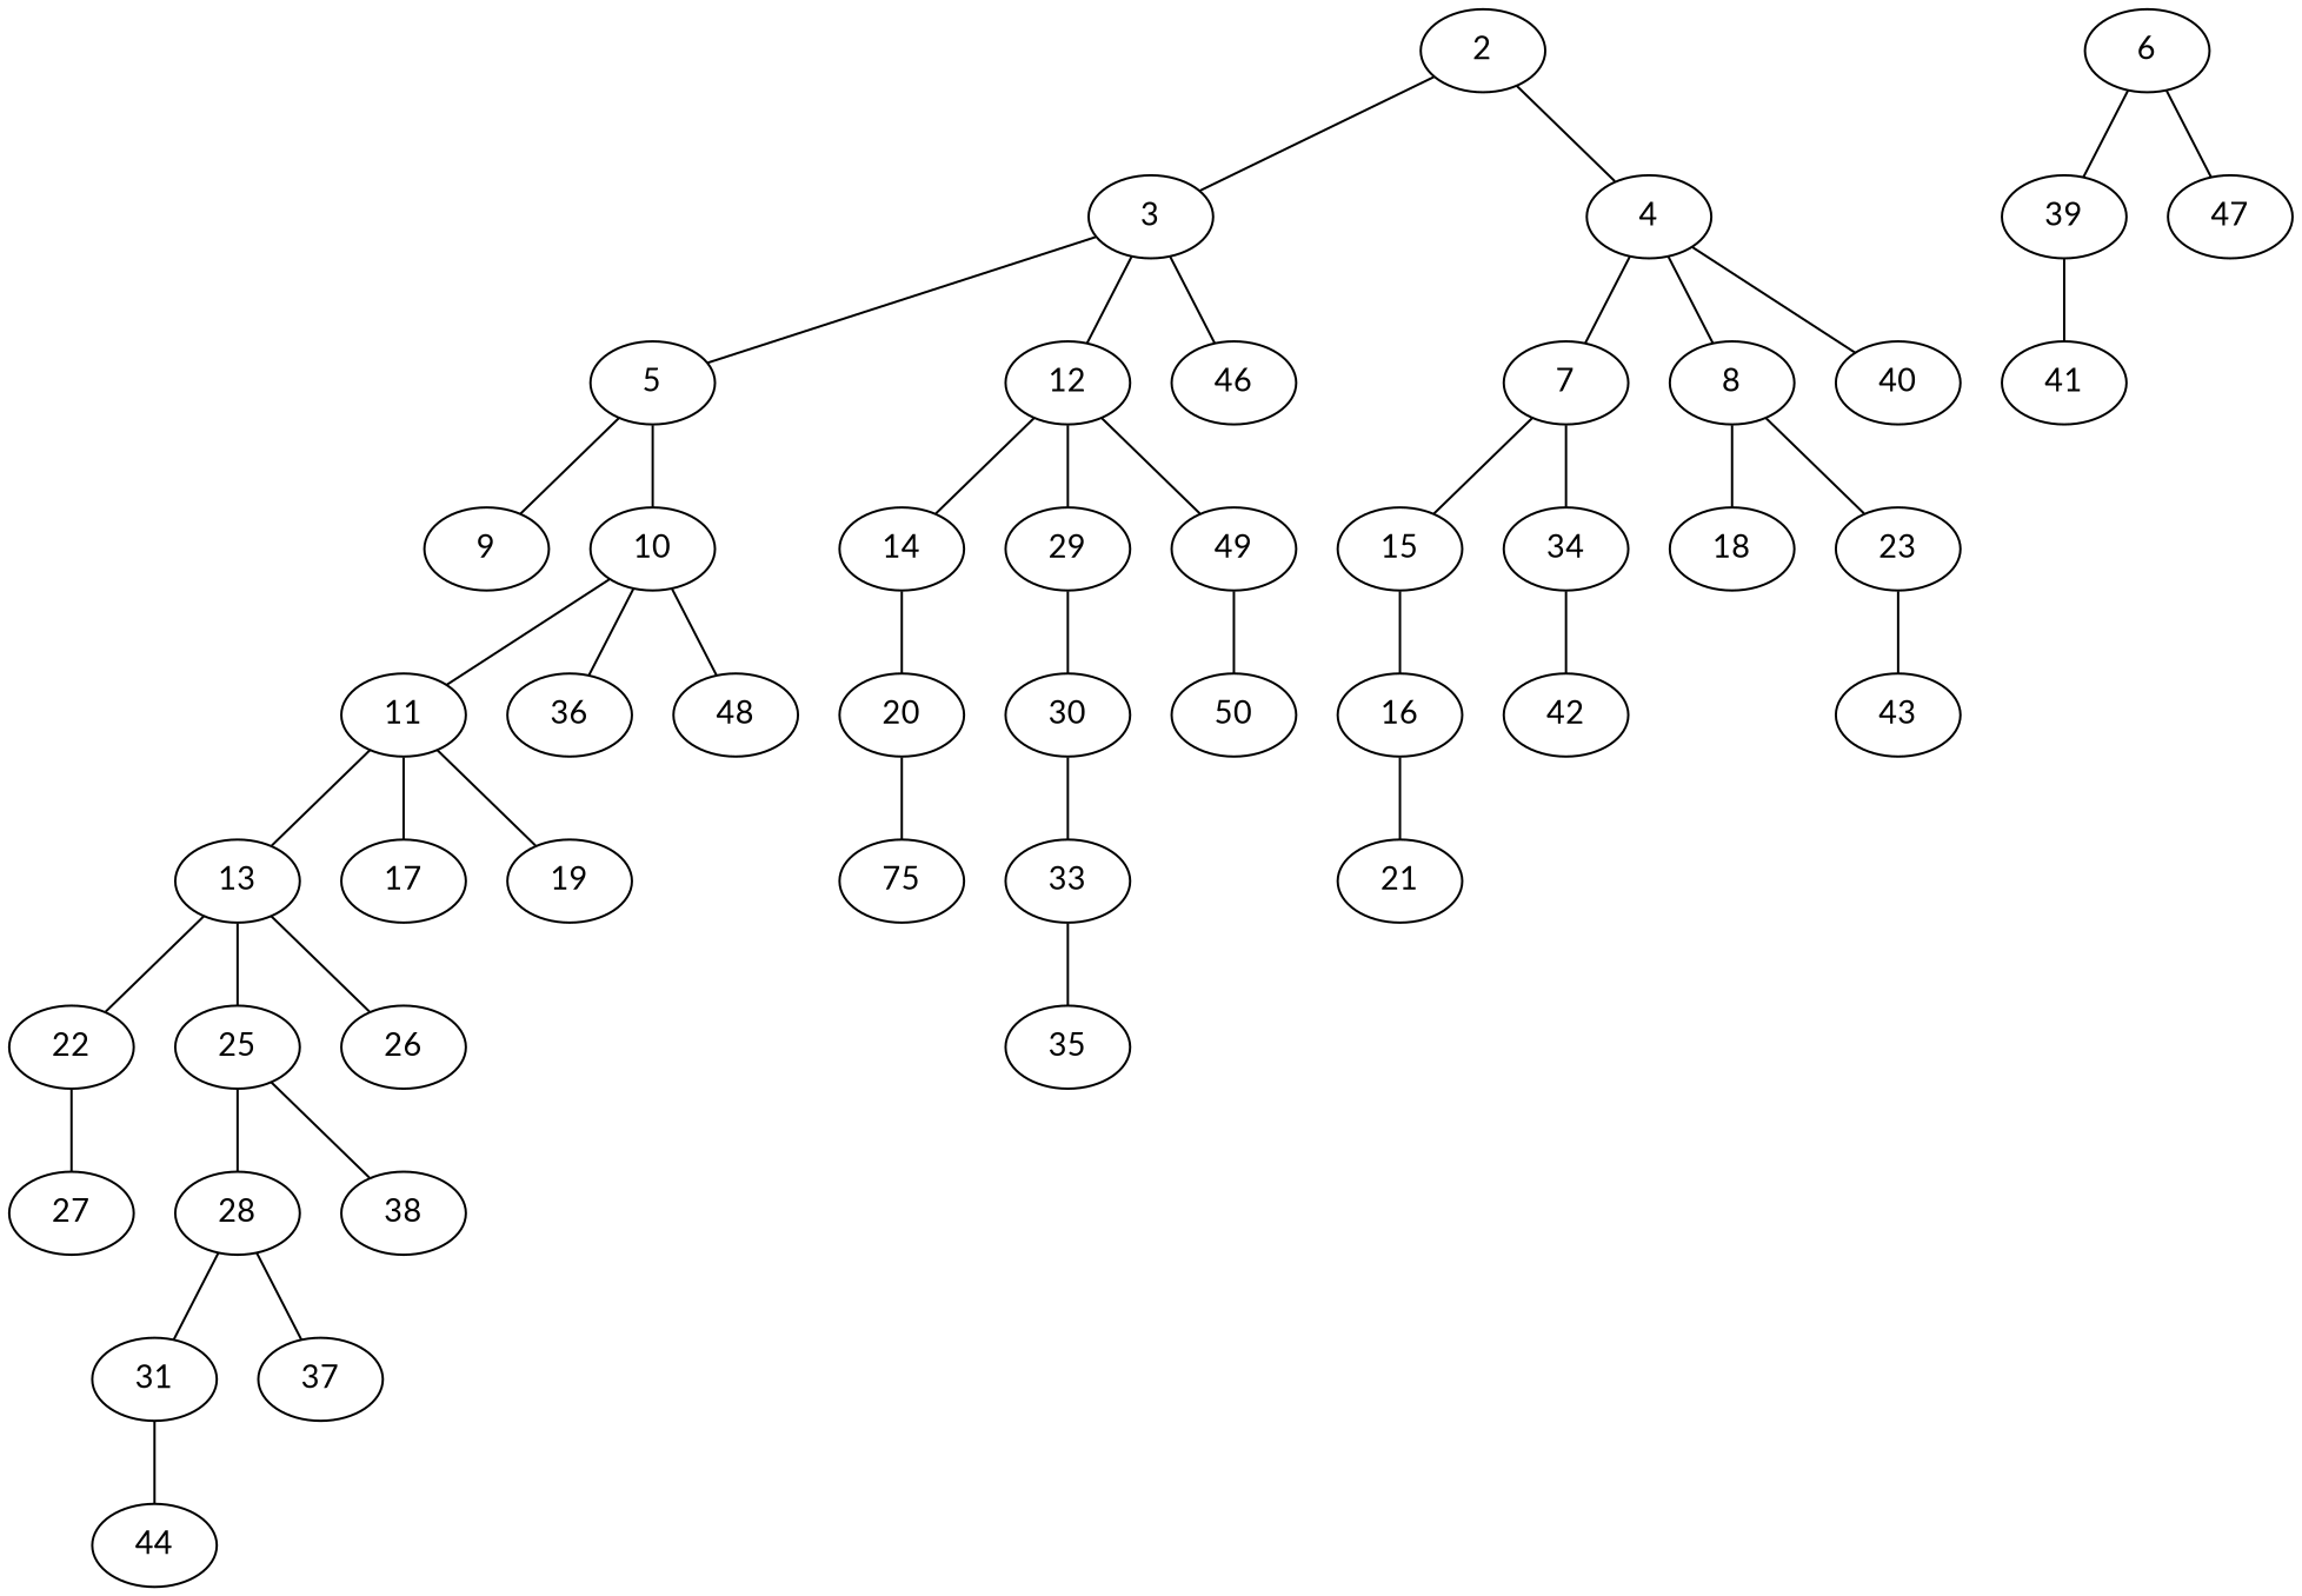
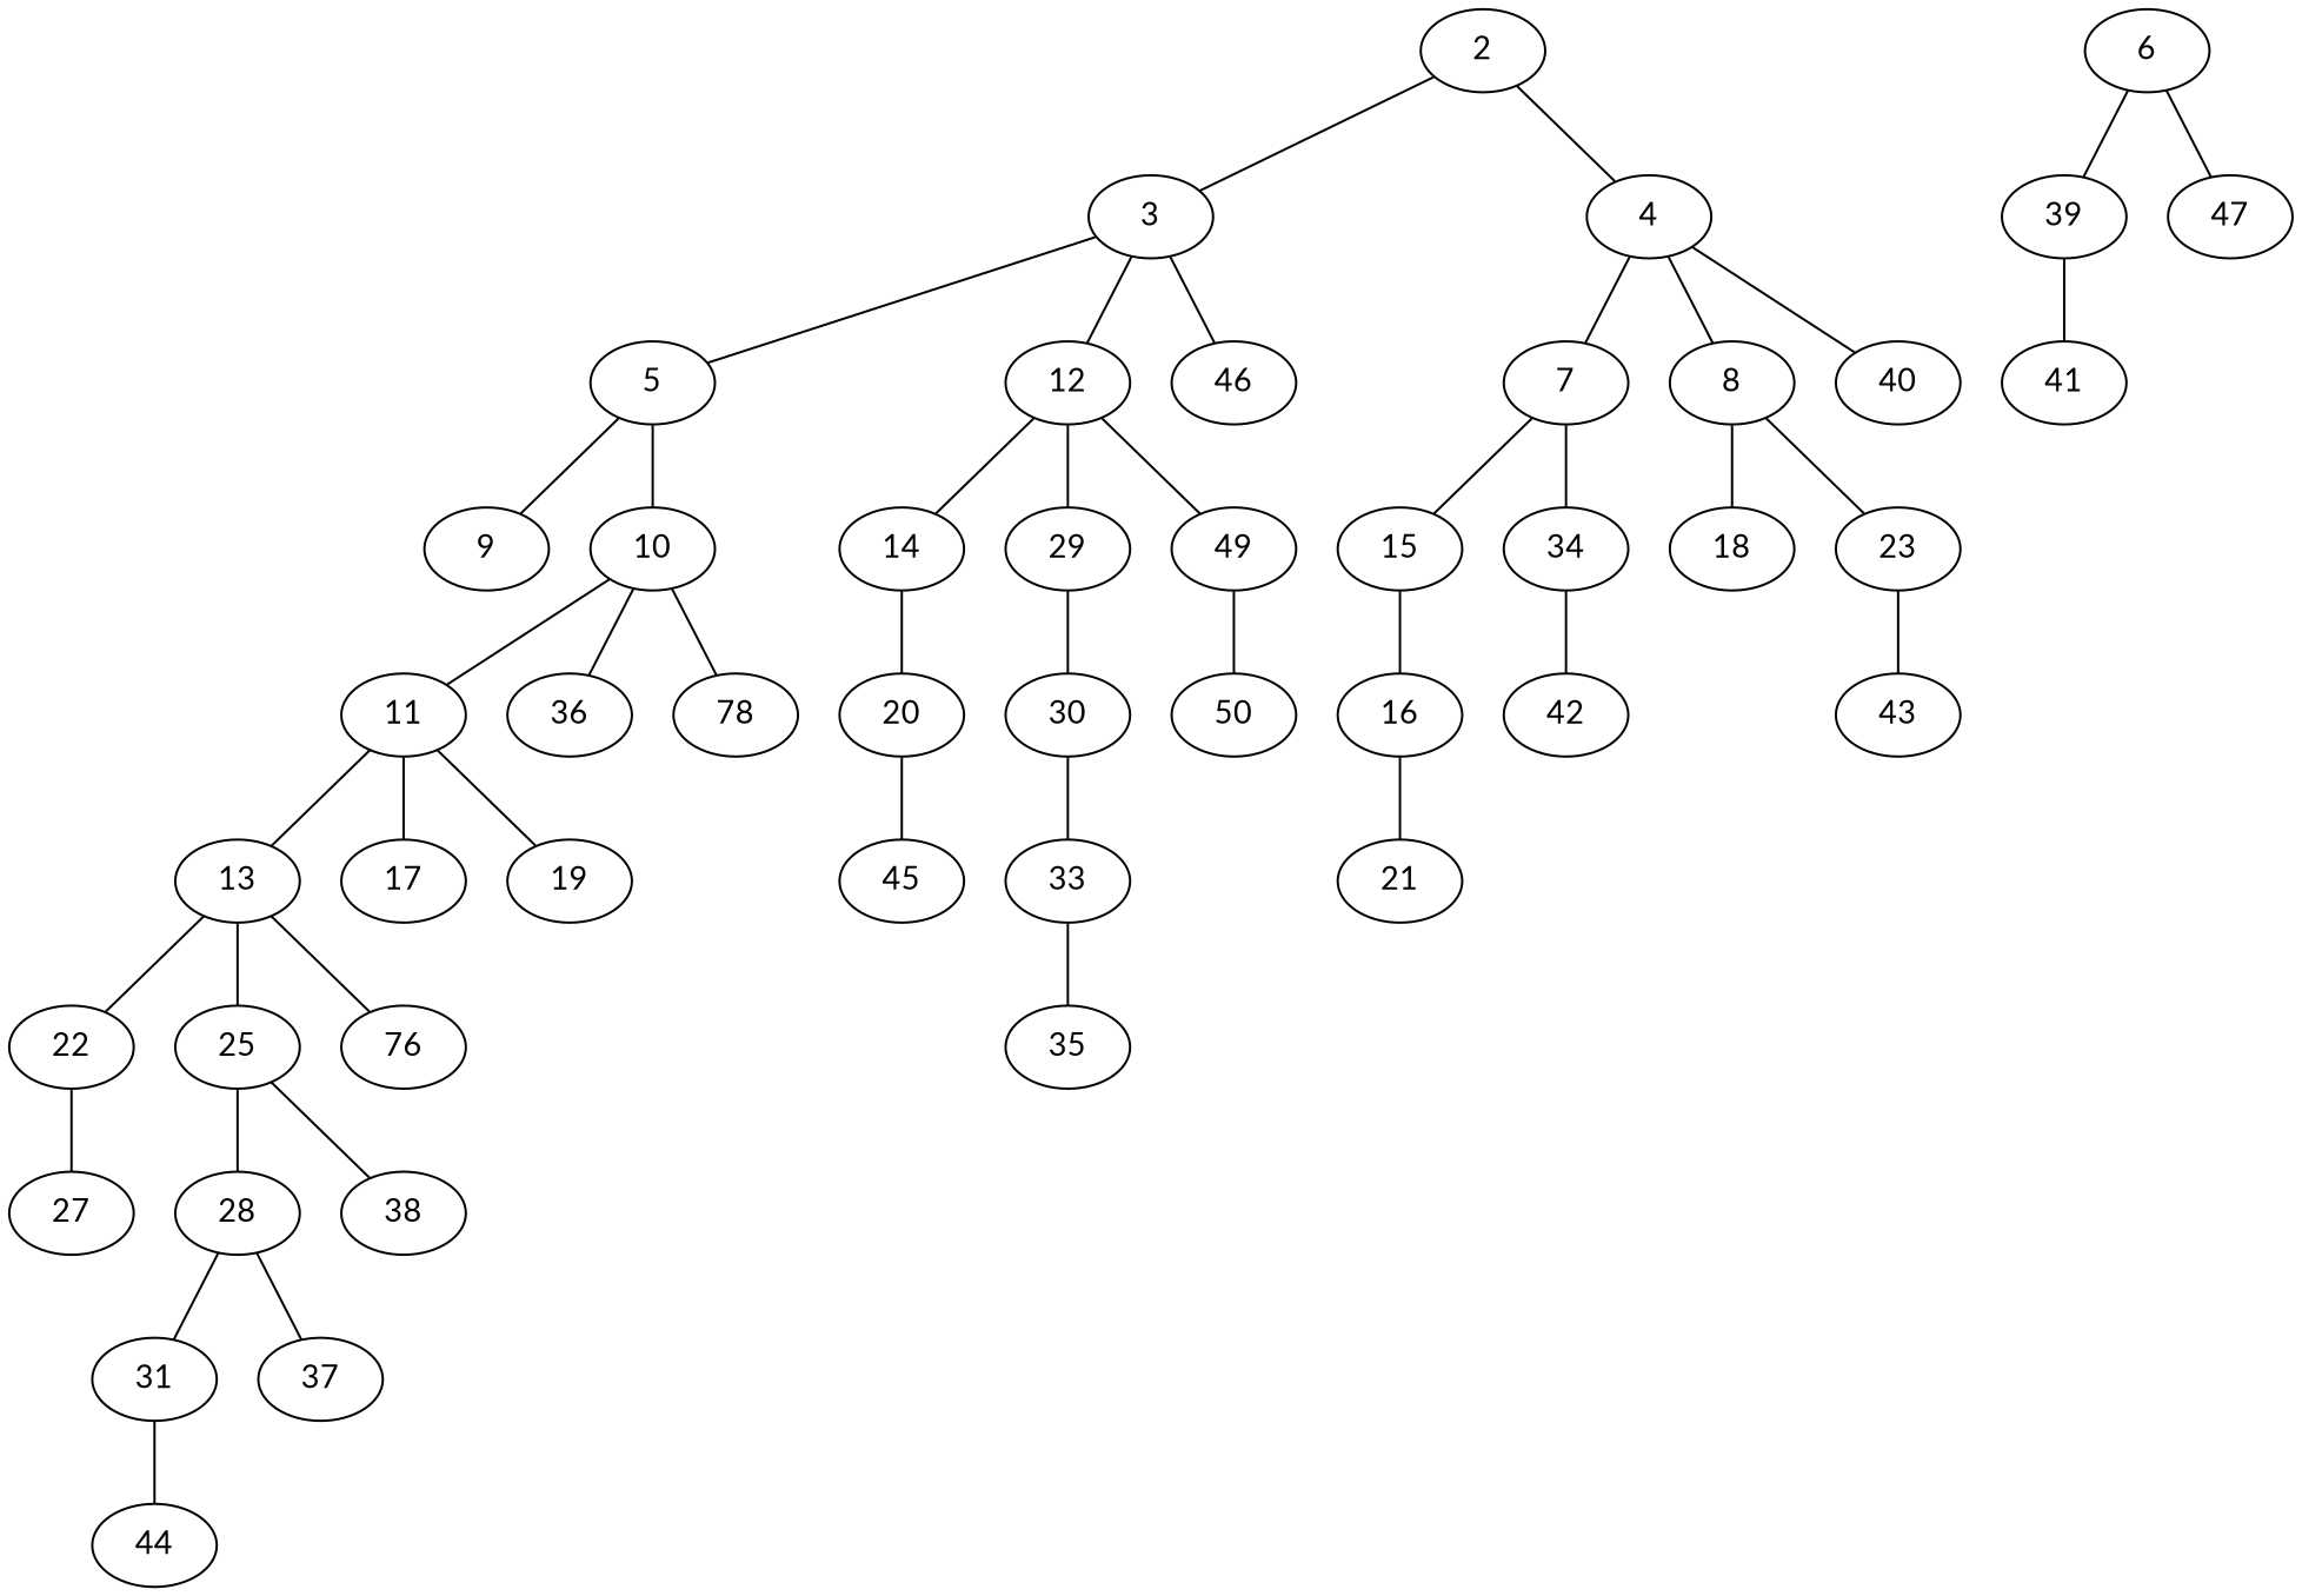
  graph {
    fontname=Lato
    node [fontname=Lato]
    edge [fontname=Lato]
    2
    3
    4
    6
    39
    47
    5
    12
    46
    7
    8
    40
    41
    9
    10
    14
    29
    49
    15
    34
    18
    23
    11
    36
-   48
+   48 [label=78]
    20
    30
    50
    16
    42
    43
    13
    17
    19
    21
    22
    25
-   26
+   26 [label=76]
    27
    28
    38
-   45 [label=75]
+   45
    33
    31
    37
    44
    35
    2 -- 3
    2 -- 4
    3 -- 5
    3 -- 12
    3 -- 46
    4 -- 7
    4 -- 8
    4 -- 40
    6 -- 39
    6 -- 47
    39 -- 41
    5 -- 9
    5 -- 10
    12 -- 14
    12 -- 29
    12 -- 49
    7 -- 15
    7 -- 34
    8 -- 18
    8 -- 23
    10 -- 11
    10 -- 36
    10 -- 48
    14 -- 20
    29 -- 30
    49 -- 50
    15 -- 16
    34 -- 42
    23 -- 43
    11 -- 13
    11 -- 17
    11 -- 19
    20 -- 45
    30 -- 33
    16 -- 21
    13 -- 22
    13 -- 25
    13 -- 26
    22 -- 27
    25 -- 28
    25 -- 38
    28 -- 31
    28 -- 37
    33 -- 35
    31 -- 44
  }
